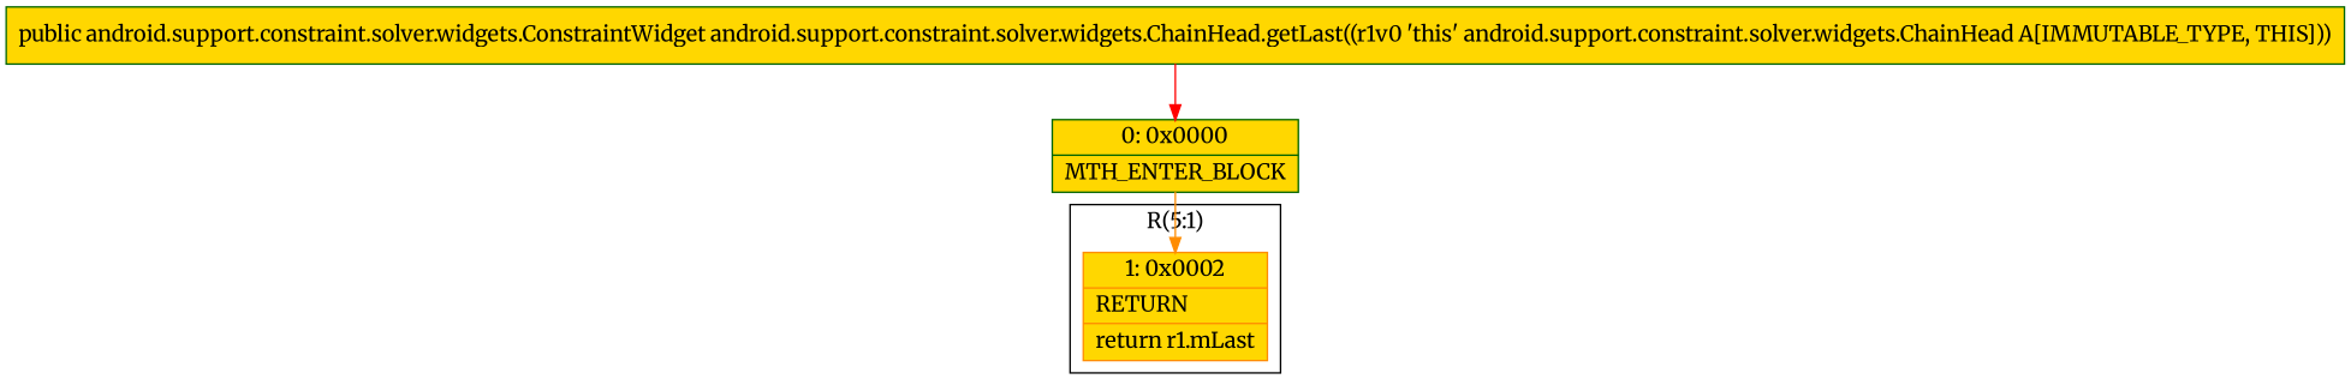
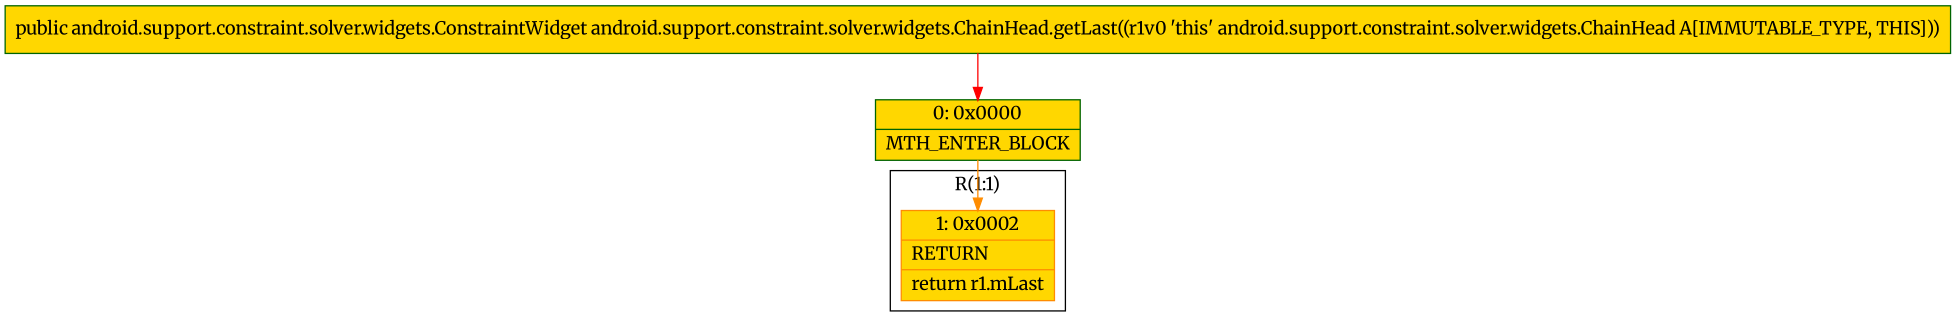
  digraph {
    fontname=Merriweather
    node [color=darkgreen shape=record style=filled fillcolor=gold fontname=Merriweather]
    edge [fontname=Merriweather]
    n1 [color=darkorange label="{1\:\ 0x0002|RETURN\l|return r1.mLast\l}"]
    n2 [label="{0\:\ 0x0000|MTH_ENTER_BLOCK\l}"]
    n3 [label="{public android.support.constraint.solver.widgets.ConstraintWidget android.support.constraint.solver.widgets.ChainHead.getLast((r1v0 'this' android.support.constraint.solver.widgets.ChainHead A[IMMUTABLE_TYPE, THIS])) }"]
    subgraph cluster_1 {
-     label="R(5:1)"
+     label="R(1:1)"
      n1
    }
    n2 -> n1 [color=darkorange]
    n3 -> n2 [color=red]
  }
